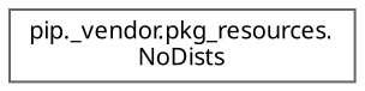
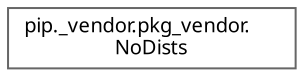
  digraph {
    rankdir=LR
    fontname="Noto Sans"
-   n1 [color=grey40 fillcolor=white fontname="Noto Sans" fontsize=10 height=0.2 label="pip._vendor.pkg_resources.\lNoDists" shape=box style=filled width=0.4]
+   n1 [color=grey40 fillcolor=white fontname="Noto Sans" fontsize=10 height=0.2 label="pip._vendor.pkg_vendor.\lNoDists" shape=box style=filled width=0.4]
  }
